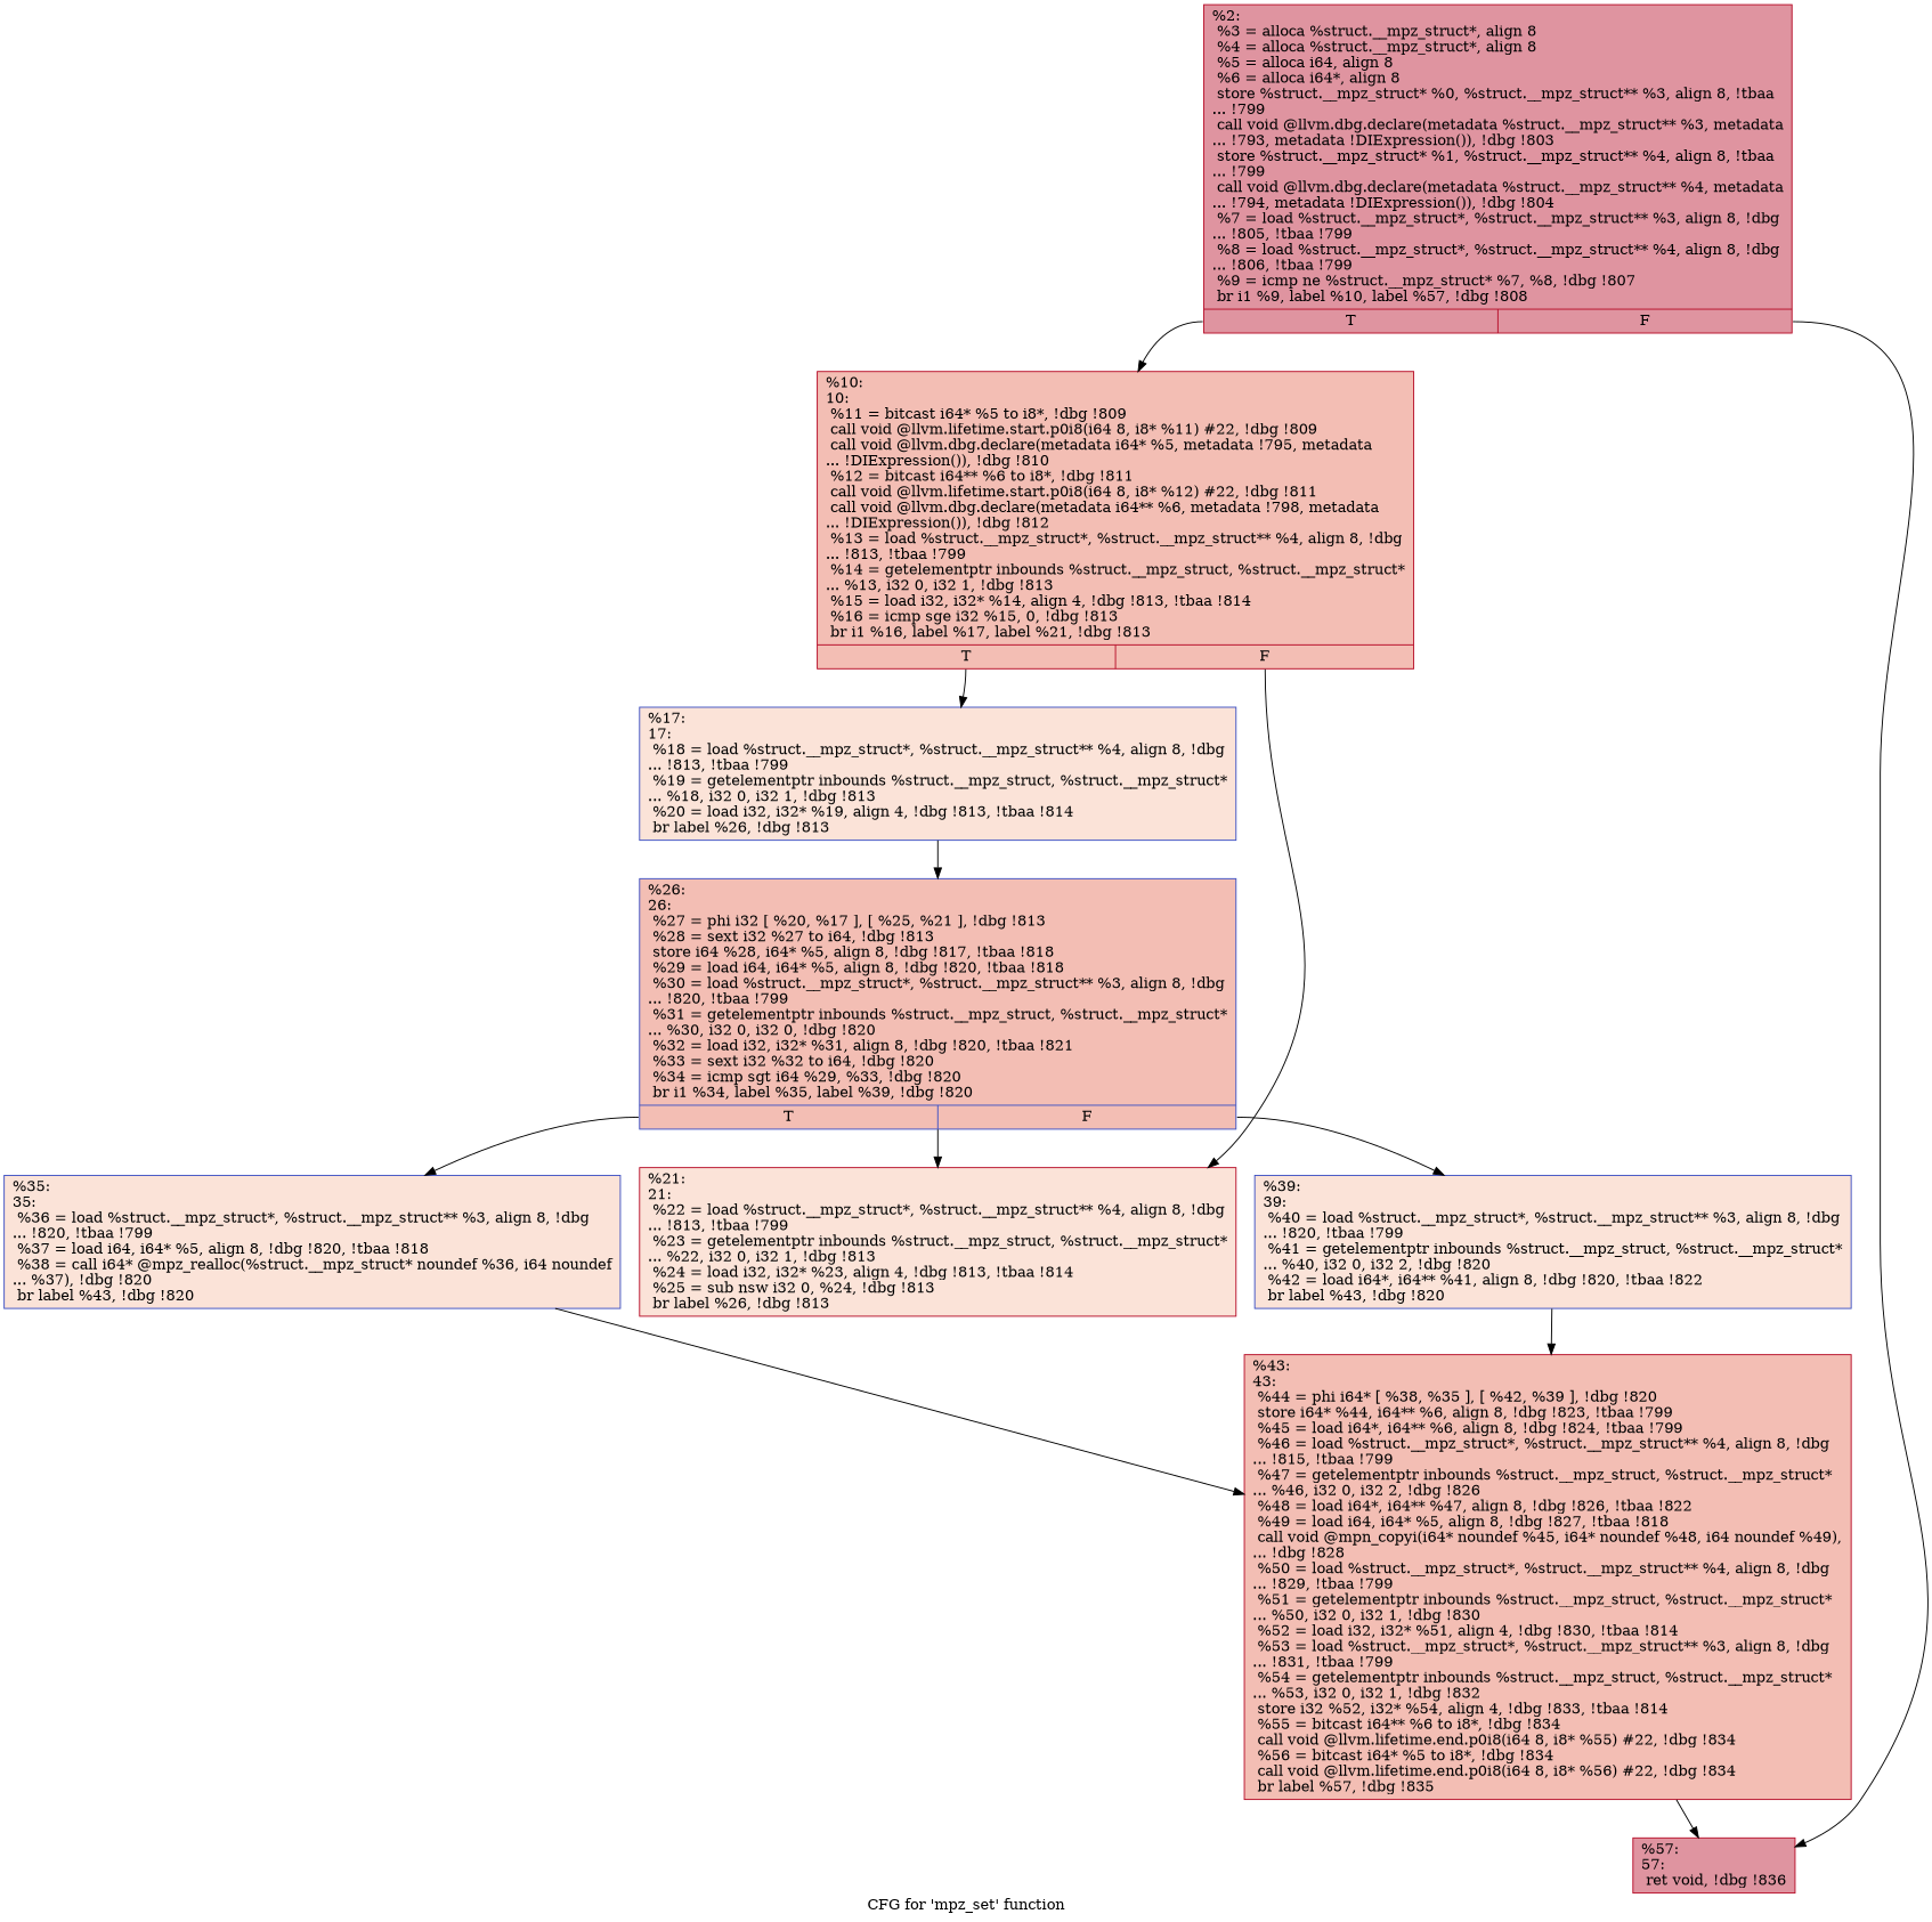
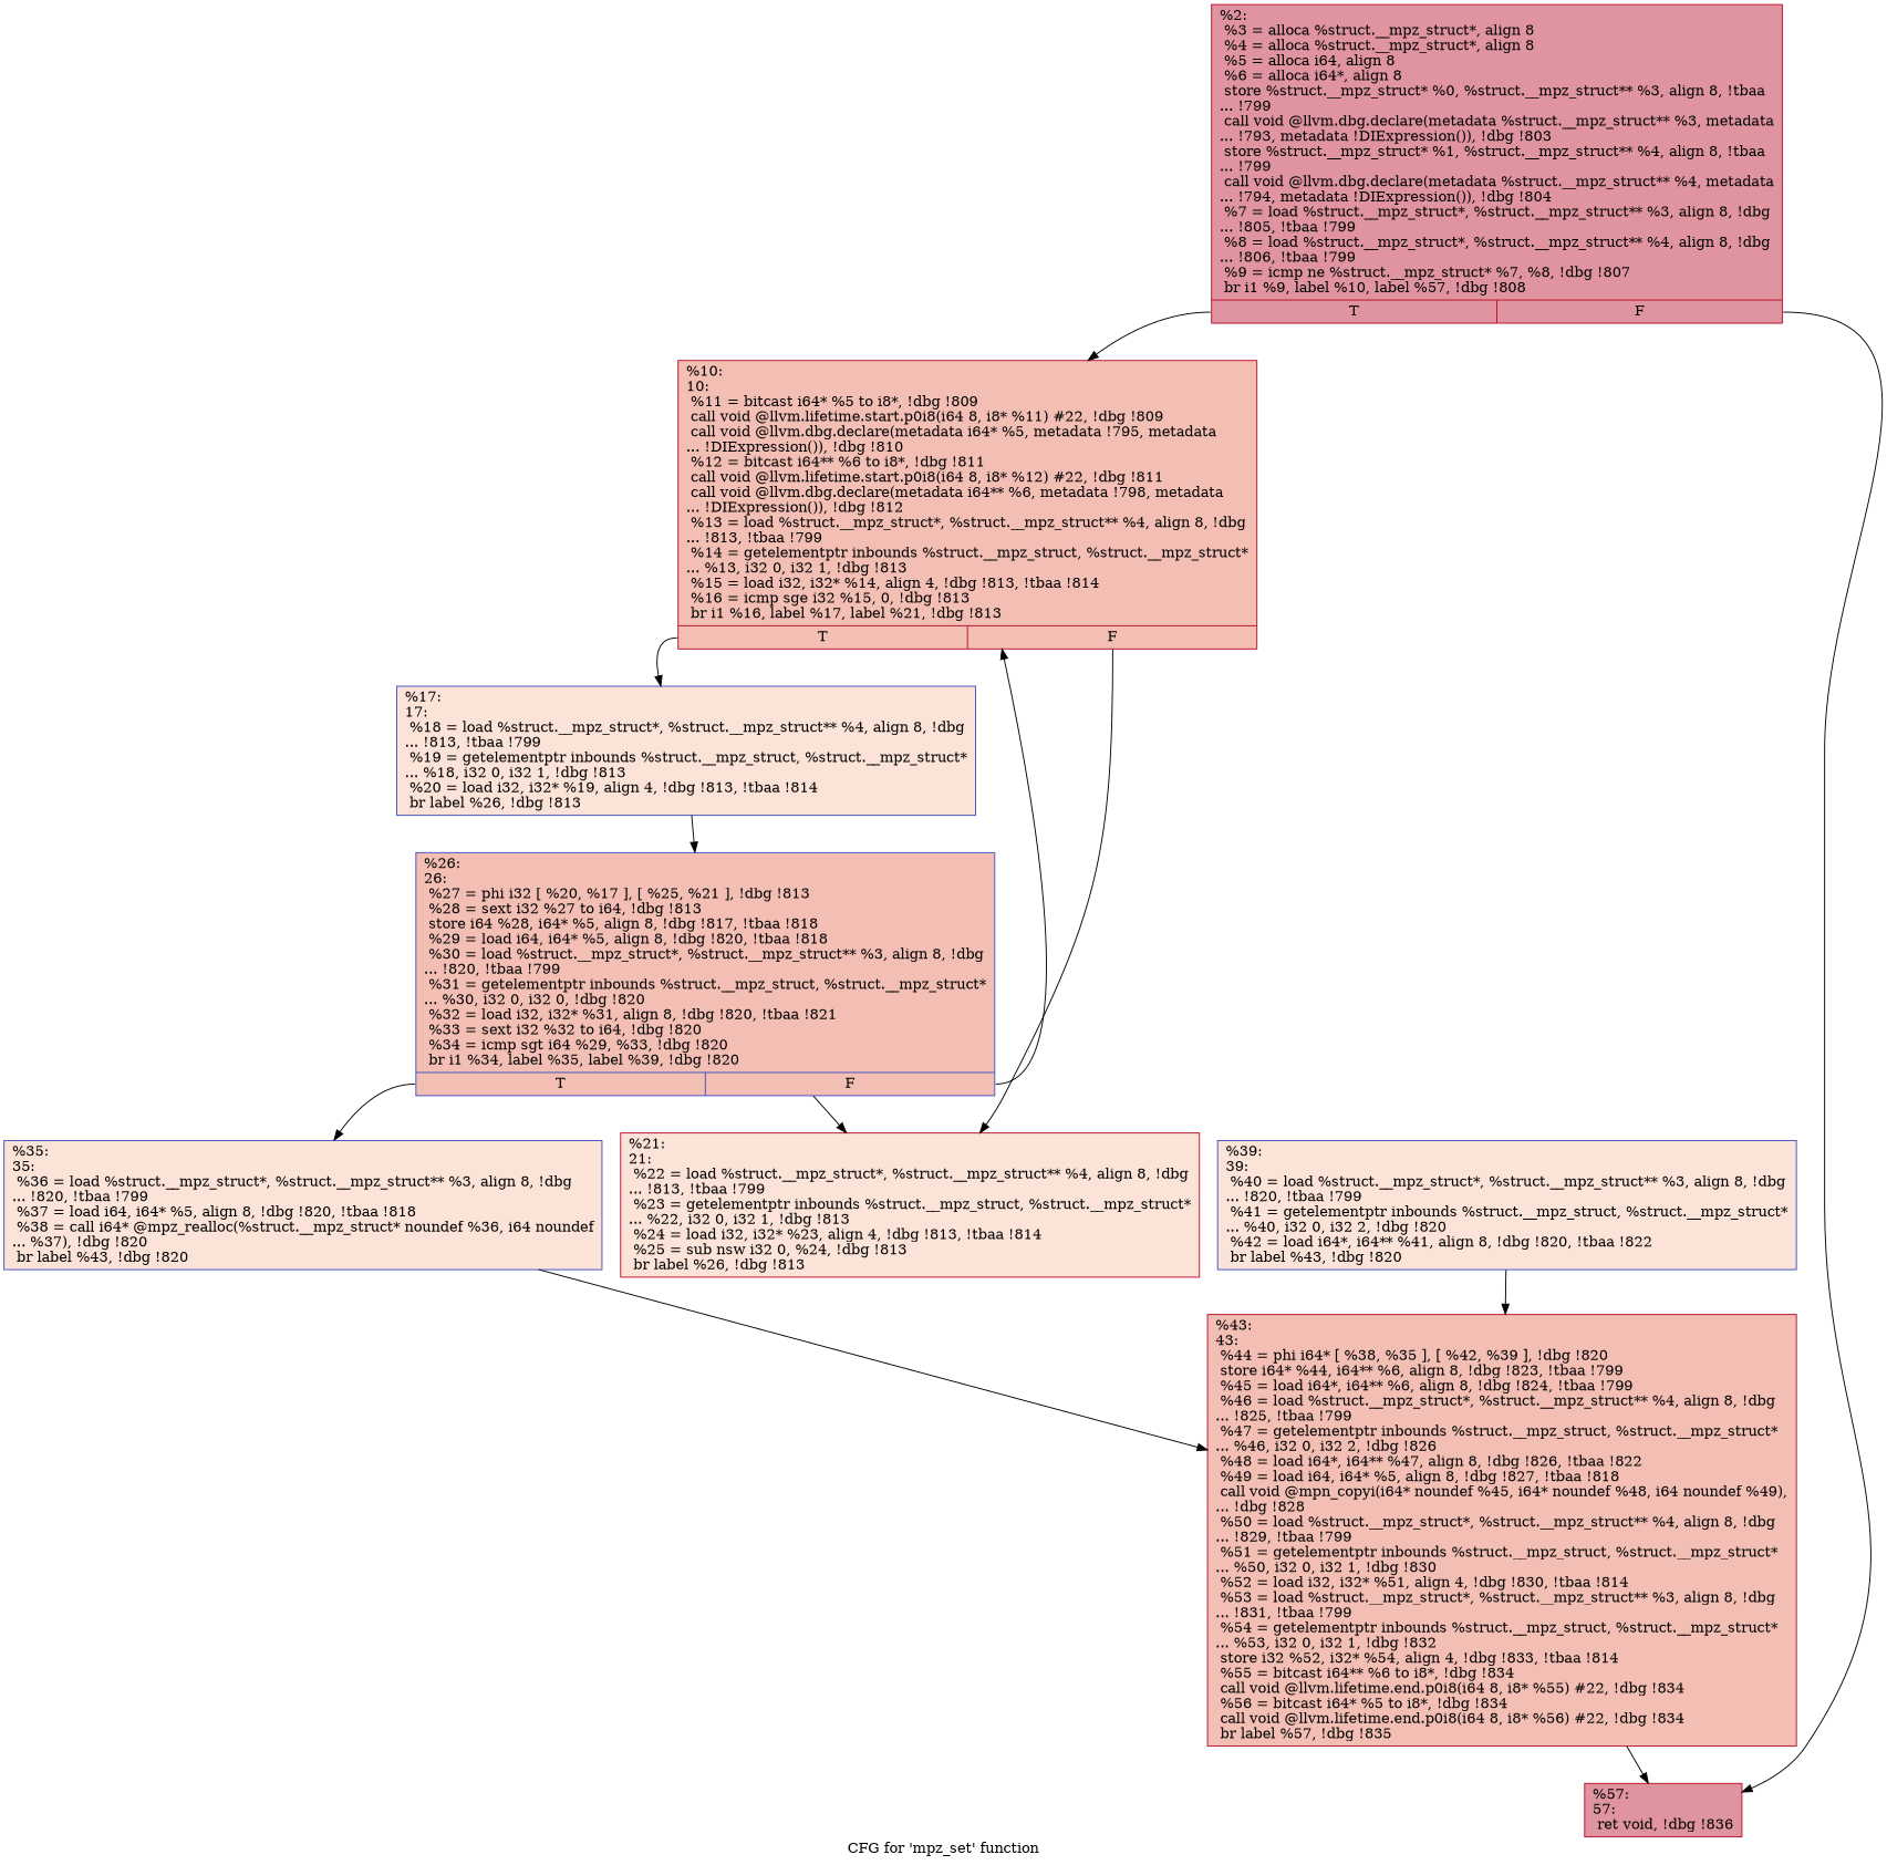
  digraph {
    label="CFG for 'mpz_set' function"
    node [color="#b70d28ff" fillcolor="#f6bfa670" shape=record style=filled]
    n1 [fillcolor="#b70d2870" label="{%2:\l  %3 = alloca %struct.__mpz_struct*, align 8\l  %4 = alloca %struct.__mpz_struct*, align 8\l  %5 = alloca i64, align 8\l  %6 = alloca i64*, align 8\l  store %struct.__mpz_struct* %0, %struct.__mpz_struct** %3, align 8, !tbaa\l... !799\l  call void @llvm.dbg.declare(metadata %struct.__mpz_struct** %3, metadata\l... !793, metadata !DIExpression()), !dbg !803\l  store %struct.__mpz_struct* %1, %struct.__mpz_struct** %4, align 8, !tbaa\l... !799\l  call void @llvm.dbg.declare(metadata %struct.__mpz_struct** %4, metadata\l... !794, metadata !DIExpression()), !dbg !804\l  %7 = load %struct.__mpz_struct*, %struct.__mpz_struct** %3, align 8, !dbg\l... !805, !tbaa !799\l  %8 = load %struct.__mpz_struct*, %struct.__mpz_struct** %4, align 8, !dbg\l... !806, !tbaa !799\l  %9 = icmp ne %struct.__mpz_struct* %7, %8, !dbg !807\l  br i1 %9, label %10, label %57, !dbg !808\l|{<s0>T|<s1>F}}"]
    n2 [fillcolor="#e36c5570" label="{%10:\l10:                                               \l  %11 = bitcast i64* %5 to i8*, !dbg !809\l  call void @llvm.lifetime.start.p0i8(i64 8, i8* %11) #22, !dbg !809\l  call void @llvm.dbg.declare(metadata i64* %5, metadata !795, metadata\l... !DIExpression()), !dbg !810\l  %12 = bitcast i64** %6 to i8*, !dbg !811\l  call void @llvm.lifetime.start.p0i8(i64 8, i8* %12) #22, !dbg !811\l  call void @llvm.dbg.declare(metadata i64** %6, metadata !798, metadata\l... !DIExpression()), !dbg !812\l  %13 = load %struct.__mpz_struct*, %struct.__mpz_struct** %4, align 8, !dbg\l... !813, !tbaa !799\l  %14 = getelementptr inbounds %struct.__mpz_struct, %struct.__mpz_struct*\l... %13, i32 0, i32 1, !dbg !813\l  %15 = load i32, i32* %14, align 4, !dbg !813, !tbaa !814\l  %16 = icmp sge i32 %15, 0, !dbg !813\l  br i1 %16, label %17, label %21, !dbg !813\l|{<s0>T|<s1>F}}"]
    n3 [fillcolor="#b70d2870" label="{%57:\l57:                                               \l  ret void, !dbg !836\l}"]
    n4 [color="#3d50c3ff" label="{%17:\l17:                                               \l  %18 = load %struct.__mpz_struct*, %struct.__mpz_struct** %4, align 8, !dbg\l... !813, !tbaa !799\l  %19 = getelementptr inbounds %struct.__mpz_struct, %struct.__mpz_struct*\l... %18, i32 0, i32 1, !dbg !813\l  %20 = load i32, i32* %19, align 4, !dbg !813, !tbaa !814\l  br label %26, !dbg !813\l}"]
    n5 [label="{%21:\l21:                                               \l  %22 = load %struct.__mpz_struct*, %struct.__mpz_struct** %4, align 8, !dbg\l... !813, !tbaa !799\l  %23 = getelementptr inbounds %struct.__mpz_struct, %struct.__mpz_struct*\l... %22, i32 0, i32 1, !dbg !813\l  %24 = load i32, i32* %23, align 4, !dbg !813, !tbaa !814\l  %25 = sub nsw i32 0, %24, !dbg !813\l  br label %26, !dbg !813\l}"]
    n6 [color="#3d50c3ff" fillcolor="#e36c5570" label="{%26:\l26:                                               \l  %27 = phi i32 [ %20, %17 ], [ %25, %21 ], !dbg !813\l  %28 = sext i32 %27 to i64, !dbg !813\l  store i64 %28, i64* %5, align 8, !dbg !817, !tbaa !818\l  %29 = load i64, i64* %5, align 8, !dbg !820, !tbaa !818\l  %30 = load %struct.__mpz_struct*, %struct.__mpz_struct** %3, align 8, !dbg\l... !820, !tbaa !799\l  %31 = getelementptr inbounds %struct.__mpz_struct, %struct.__mpz_struct*\l... %30, i32 0, i32 0, !dbg !820\l  %32 = load i32, i32* %31, align 8, !dbg !820, !tbaa !821\l  %33 = sext i32 %32 to i64, !dbg !820\l  %34 = icmp sgt i64 %29, %33, !dbg !820\l  br i1 %34, label %35, label %39, !dbg !820\l|{<s0>T|<s1>F}}"]
    n7 [color="#3d50c3ff" label="{%35:\l35:                                               \l  %36 = load %struct.__mpz_struct*, %struct.__mpz_struct** %3, align 8, !dbg\l... !820, !tbaa !799\l  %37 = load i64, i64* %5, align 8, !dbg !820, !tbaa !818\l  %38 = call i64* @mpz_realloc(%struct.__mpz_struct* noundef %36, i64 noundef\l... %37), !dbg !820\l  br label %43, !dbg !820\l}"]
    n8 [color="#3d50c3ff" label="{%39:\l39:                                               \l  %40 = load %struct.__mpz_struct*, %struct.__mpz_struct** %3, align 8, !dbg\l... !820, !tbaa !799\l  %41 = getelementptr inbounds %struct.__mpz_struct, %struct.__mpz_struct*\l... %40, i32 0, i32 2, !dbg !820\l  %42 = load i64*, i64** %41, align 8, !dbg !820, !tbaa !822\l  br label %43, !dbg !820\l}"]
-   n9 [fillcolor="#e36c5570" label="{%43:\l43:                                               \l  %44 = phi i64* [ %38, %35 ], [ %42, %39 ], !dbg !820\l  store i64* %44, i64** %6, align 8, !dbg !823, !tbaa !799\l  %45 = load i64*, i64** %6, align 8, !dbg !824, !tbaa !799\l  %46 = load %struct.__mpz_struct*, %struct.__mpz_struct** %4, align 8, !dbg\l... !815, !tbaa !799\l  %47 = getelementptr inbounds %struct.__mpz_struct, %struct.__mpz_struct*\l... %46, i32 0, i32 2, !dbg !826\l  %48 = load i64*, i64** %47, align 8, !dbg !826, !tbaa !822\l  %49 = load i64, i64* %5, align 8, !dbg !827, !tbaa !818\l  call void @mpn_copyi(i64* noundef %45, i64* noundef %48, i64 noundef %49),\l... !dbg !828\l  %50 = load %struct.__mpz_struct*, %struct.__mpz_struct** %4, align 8, !dbg\l... !829, !tbaa !799\l  %51 = getelementptr inbounds %struct.__mpz_struct, %struct.__mpz_struct*\l... %50, i32 0, i32 1, !dbg !830\l  %52 = load i32, i32* %51, align 4, !dbg !830, !tbaa !814\l  %53 = load %struct.__mpz_struct*, %struct.__mpz_struct** %3, align 8, !dbg\l... !831, !tbaa !799\l  %54 = getelementptr inbounds %struct.__mpz_struct, %struct.__mpz_struct*\l... %53, i32 0, i32 1, !dbg !832\l  store i32 %52, i32* %54, align 4, !dbg !833, !tbaa !814\l  %55 = bitcast i64** %6 to i8*, !dbg !834\l  call void @llvm.lifetime.end.p0i8(i64 8, i8* %55) #22, !dbg !834\l  %56 = bitcast i64* %5 to i8*, !dbg !834\l  call void @llvm.lifetime.end.p0i8(i64 8, i8* %56) #22, !dbg !834\l  br label %57, !dbg !835\l}"]
+   n9 [fillcolor="#e36c5570" label="{%43:\l43:                                               \l  %44 = phi i64* [ %38, %35 ], [ %42, %39 ], !dbg !820\l  store i64* %44, i64** %6, align 8, !dbg !823, !tbaa !799\l  %45 = load i64*, i64** %6, align 8, !dbg !824, !tbaa !799\l  %46 = load %struct.__mpz_struct*, %struct.__mpz_struct** %4, align 8, !dbg\l... !825, !tbaa !799\l  %47 = getelementptr inbounds %struct.__mpz_struct, %struct.__mpz_struct*\l... %46, i32 0, i32 2, !dbg !826\l  %48 = load i64*, i64** %47, align 8, !dbg !826, !tbaa !822\l  %49 = load i64, i64* %5, align 8, !dbg !827, !tbaa !818\l  call void @mpn_copyi(i64* noundef %45, i64* noundef %48, i64 noundef %49),\l... !dbg !828\l  %50 = load %struct.__mpz_struct*, %struct.__mpz_struct** %4, align 8, !dbg\l... !829, !tbaa !799\l  %51 = getelementptr inbounds %struct.__mpz_struct, %struct.__mpz_struct*\l... %50, i32 0, i32 1, !dbg !830\l  %52 = load i32, i32* %51, align 4, !dbg !830, !tbaa !814\l  %53 = load %struct.__mpz_struct*, %struct.__mpz_struct** %3, align 8, !dbg\l... !831, !tbaa !799\l  %54 = getelementptr inbounds %struct.__mpz_struct, %struct.__mpz_struct*\l... %53, i32 0, i32 1, !dbg !832\l  store i32 %52, i32* %54, align 4, !dbg !833, !tbaa !814\l  %55 = bitcast i64** %6 to i8*, !dbg !834\l  call void @llvm.lifetime.end.p0i8(i64 8, i8* %55) #22, !dbg !834\l  %56 = bitcast i64* %5 to i8*, !dbg !834\l  call void @llvm.lifetime.end.p0i8(i64 8, i8* %56) #22, !dbg !834\l  br label %57, !dbg !835\l}"]
    n1 -> n2 [tailport=s0]
    n1 -> n3 [tailport=s1]
    n2 -> n4 [tailport=s0]
    n2 -> n5 [tailport=s1]
    n4 -> n6
    n6 -> n5
    n6 -> n7 [tailport=s0]
-   n6 -> n8 [tailport=s1]
+   n6 -> n2 [tailport=s1]
    n7 -> n9
    n8 -> n9
    n9 -> n3
  }
